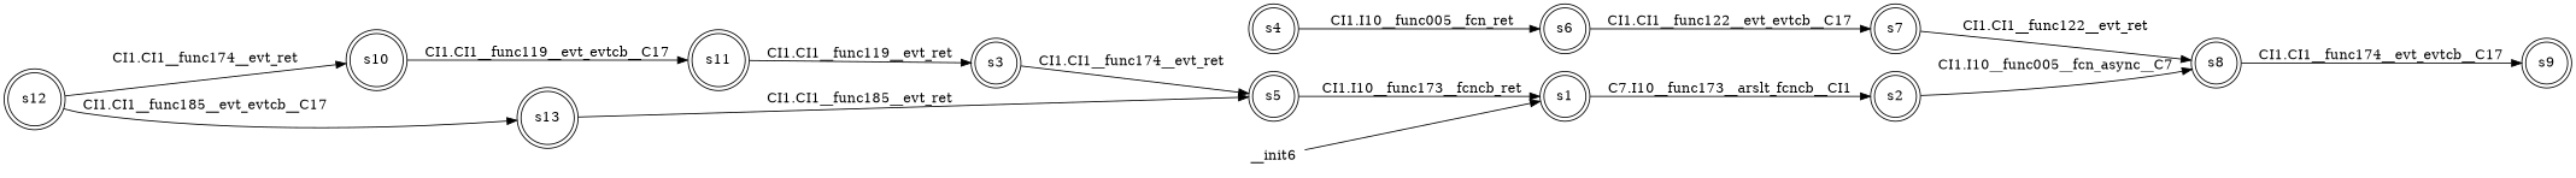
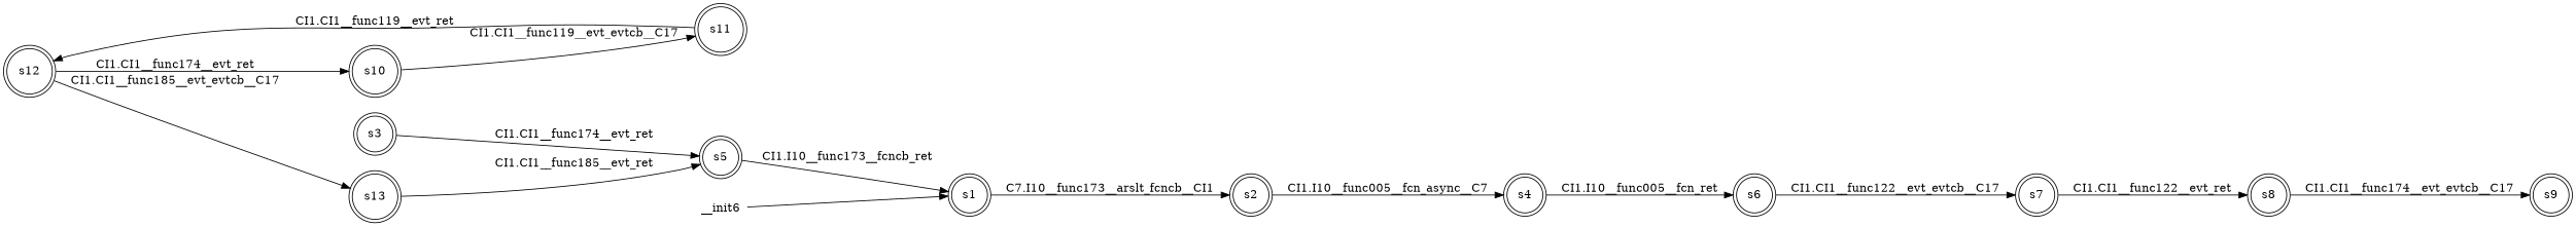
  digraph {
    rankdir=LR
    node [shape=doublecircle]
    n1 [label=<s1>]
    n2 [label=<s2>]
    n3 [label=<s4>]
    n4 [label=<s3>]
    n5 [label=<s5>]
    n6 [label=<s6>]
    n7 [label=<s7>]
    n8 [label=<s8>]
    n9 [label=<s9>]
    n10 [label=<s10>]
    n11 [label=<s11>]
    n12 [label=<s12>]
    n13 [label=<s13>]
    n14 [label=__init6 shape=none]
    n1 -> n2 [label=<C7.I10__func173__arslt_fcncb__CI1>]
-   n2 -> n8 [label=<CI1.I10__func005__fcn_async__C7>]
+   n2 -> n3 [label=<CI1.I10__func005__fcn_async__C7>]
    n3 -> n6 [label=<CI1.I10__func005__fcn_ret>]
    n4 -> n5 [label=<CI1.CI1__func174__evt_ret>]
    n5 -> n1 [label=<CI1.I10__func173__fcncb_ret>]
    n6 -> n7 [label=<CI1.CI1__func122__evt_evtcb__C17>]
    n7 -> n8 [label=<CI1.CI1__func122__evt_ret>]
    n8 -> n9 [label=<CI1.CI1__func174__evt_evtcb__C17>]
    n10 -> n11 [label=<CI1.CI1__func119__evt_evtcb__C17>]
-   n11 -> n4 [label=<CI1.CI1__func119__evt_ret>]
+   n11 -> n12 [label=<CI1.CI1__func119__evt_ret>]
    n12 -> n10 [label=<CI1.CI1__func174__evt_ret>]
    n12 -> n13 [label=<CI1.CI1__func185__evt_evtcb__C17>]
    n13 -> n5 [label=<CI1.CI1__func185__evt_ret>]
    n14 -> n1
  }
